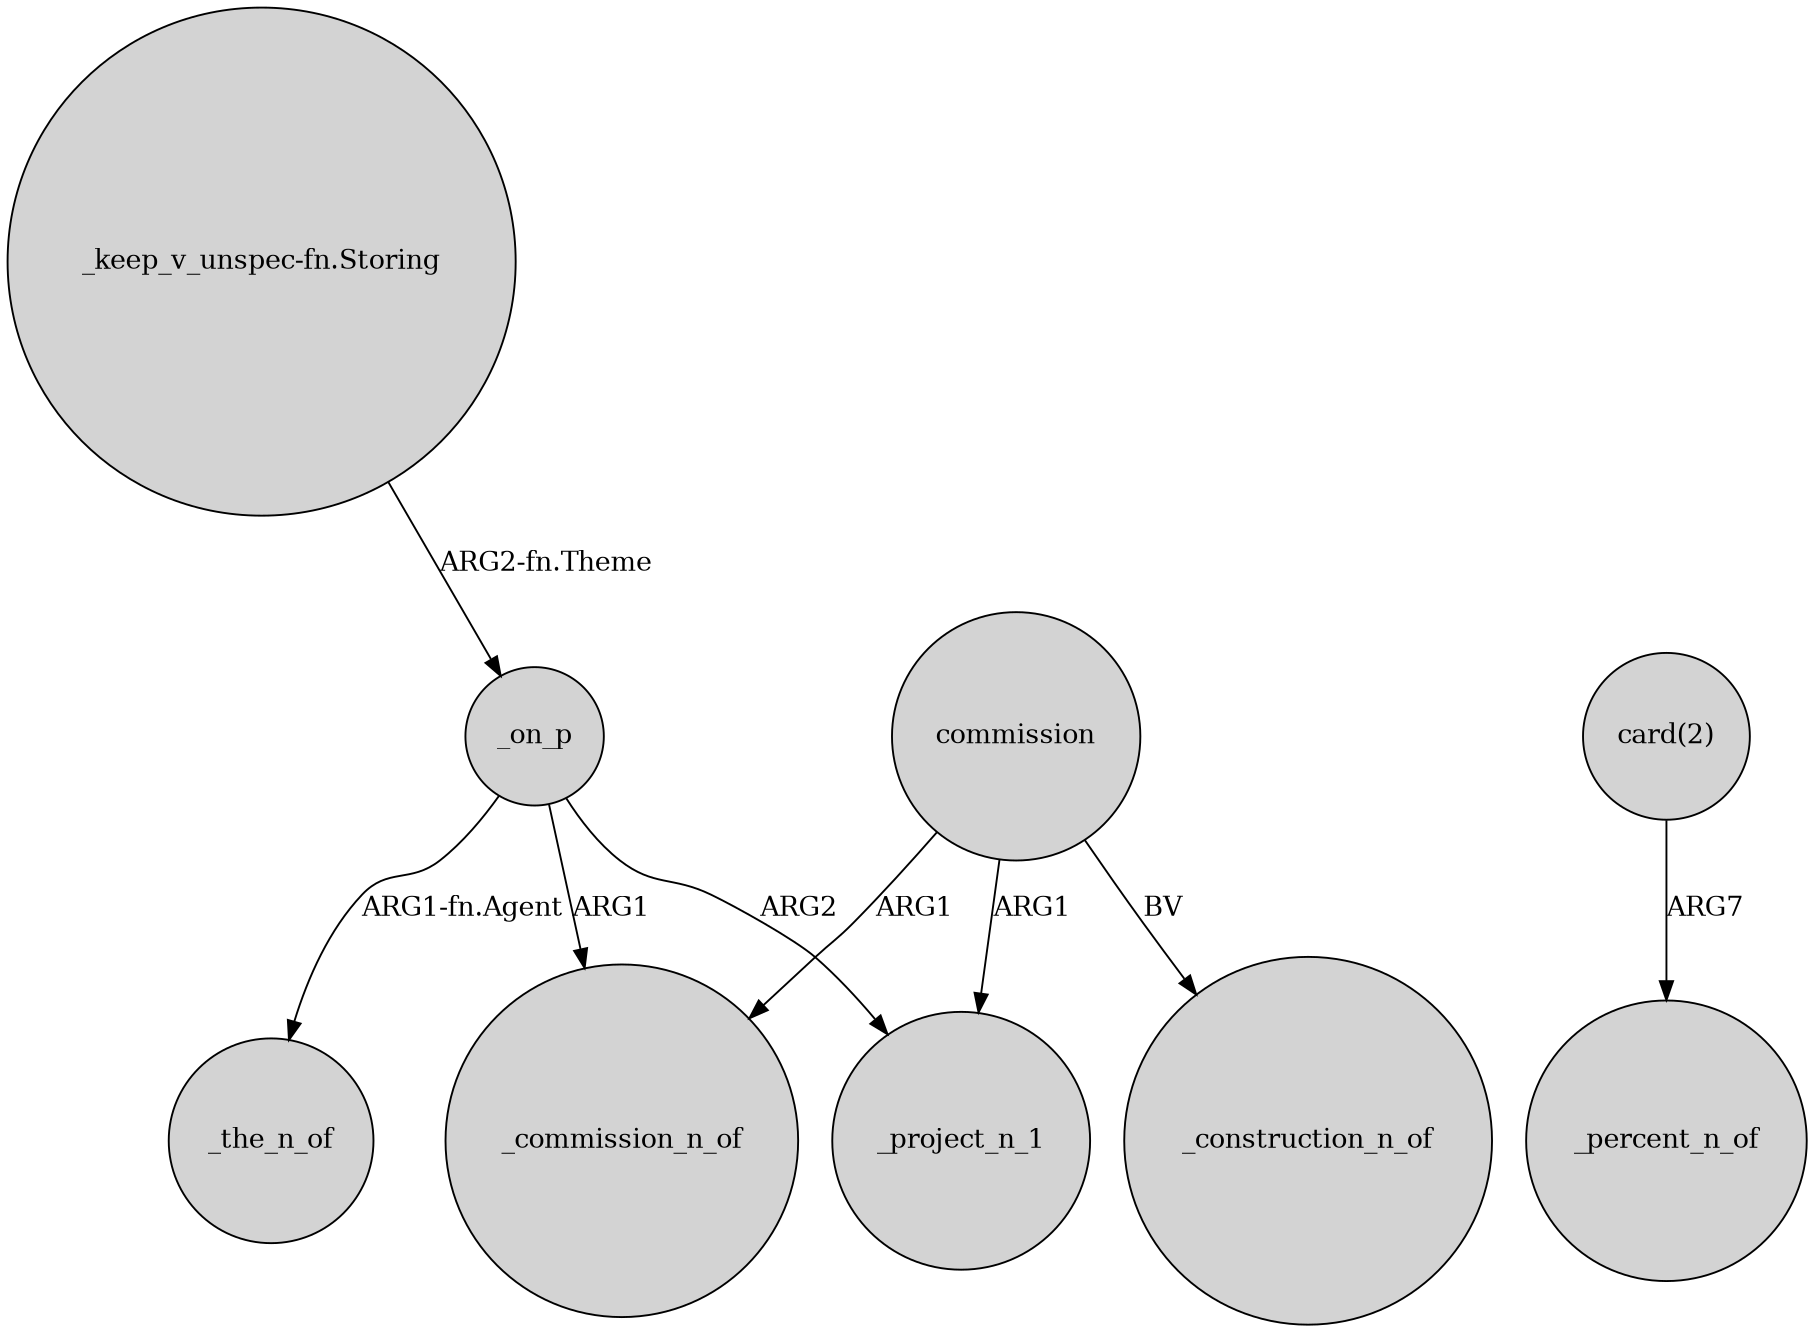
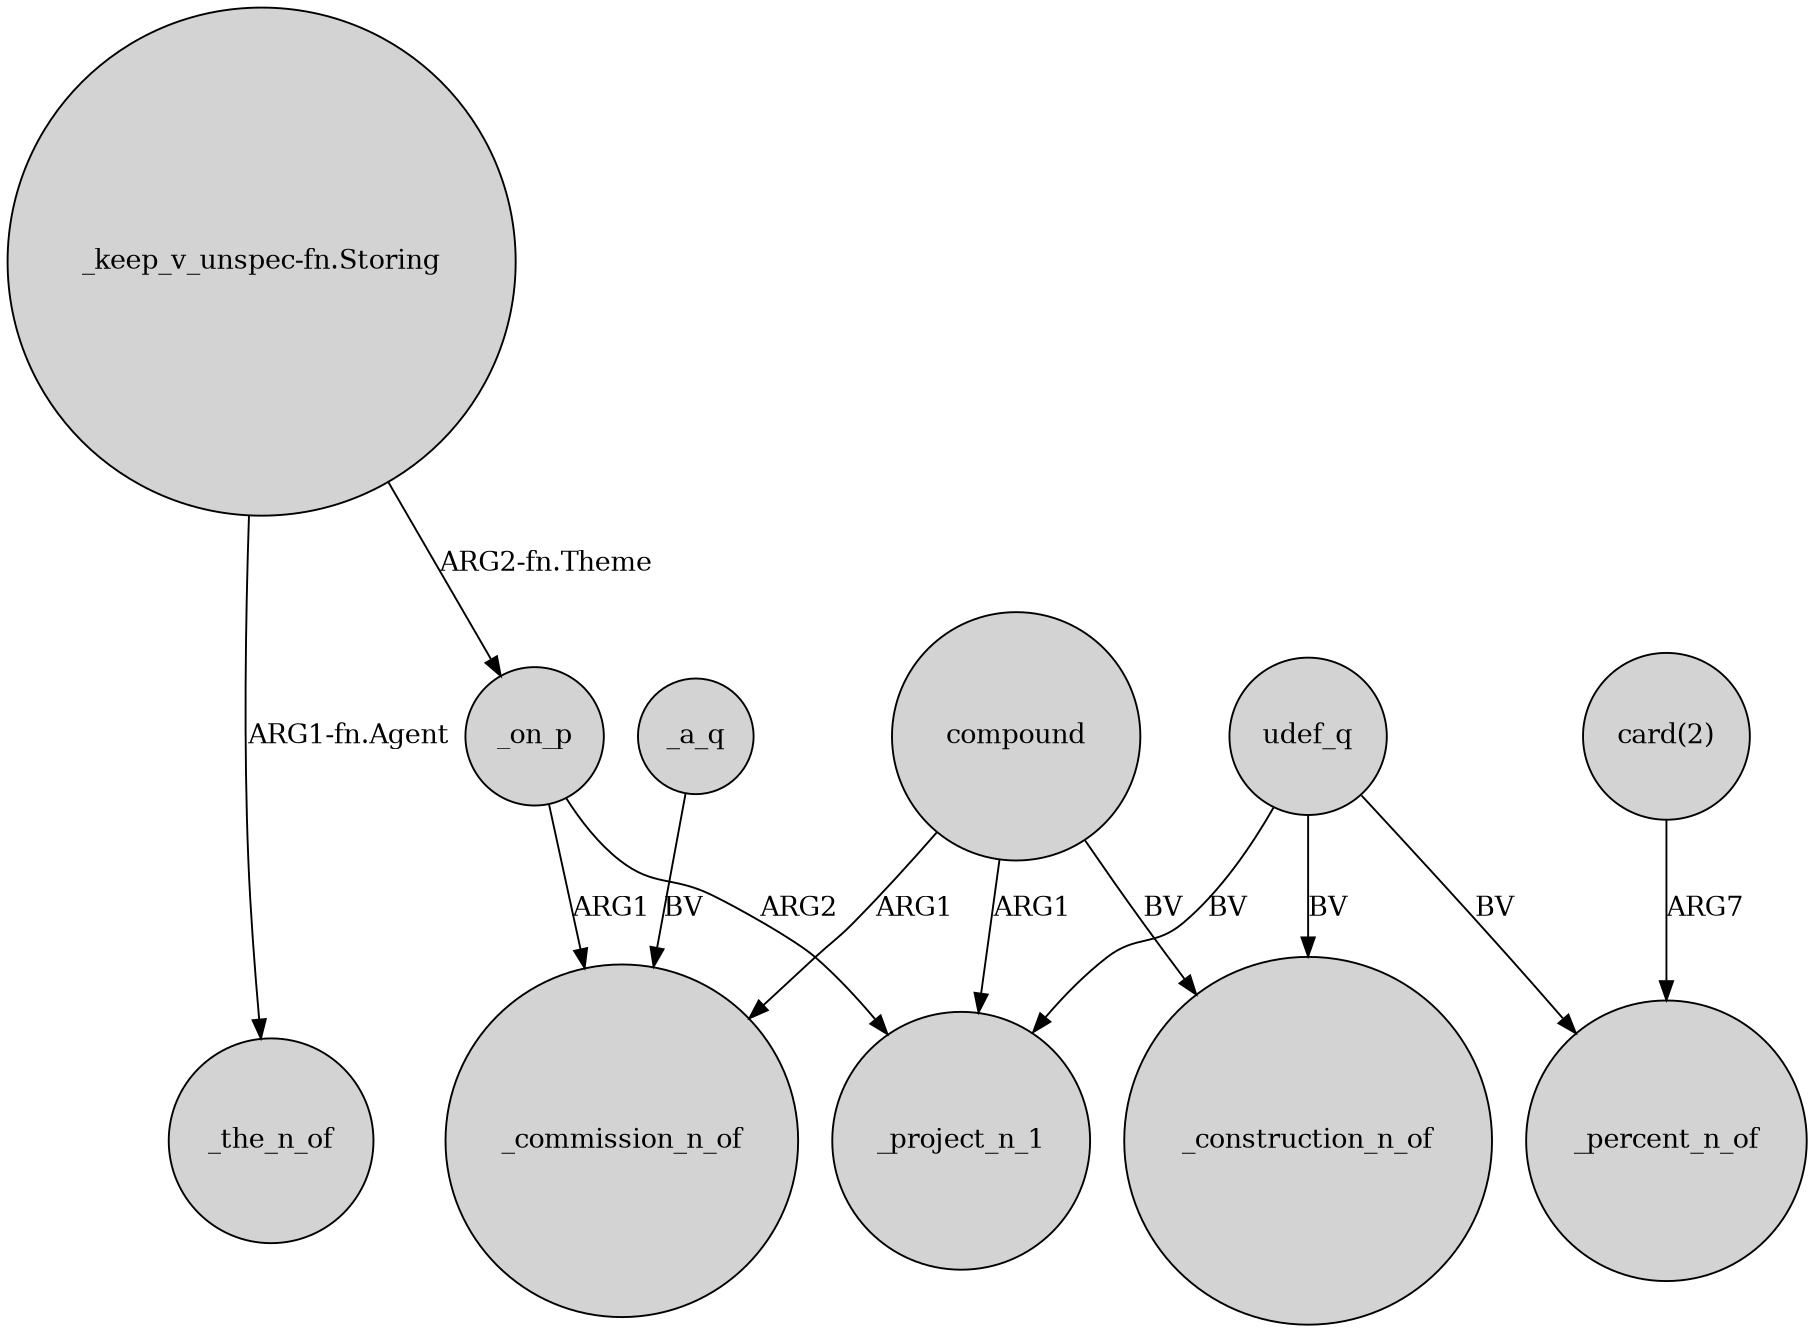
  digraph {
    node [shape=circle style=filled]
    n1 [label=_the_n_of]
    "_keep_v_unspec-fn.Storing"
    _on_p
    "card(2)"
    _percent_n_of
    _commission_n_of
    _project_n_1
+   udef_q
    _construction_n_of
-   compound [label=commission]
-   _on_p -> n1 [label="ARG1-fn.Agent"]
+   compound
+   _a_q
+   "_keep_v_unspec-fn.Storing" -> n1 [label="ARG1-fn.Agent"]
    "_keep_v_unspec-fn.Storing" -> _on_p [label="ARG2-fn.Theme"]
    _on_p -> _commission_n_of [label=ARG1]
    _on_p -> _project_n_1 [label=ARG2]
    "card(2)" -> _percent_n_of [label=ARG7]
+   udef_q -> _percent_n_of [label=BV]
+   udef_q -> _project_n_1 [label=BV]
+   udef_q -> _construction_n_of [label=BV]
    compound -> _commission_n_of [label=ARG1]
    compound -> _project_n_1 [label=ARG1]
    compound -> _construction_n_of [label=BV]
+   _a_q -> _commission_n_of [label=BV]
  }
